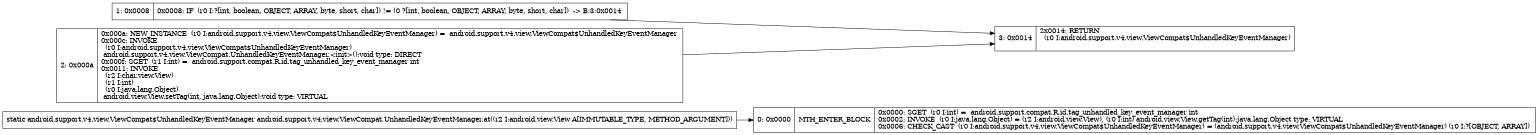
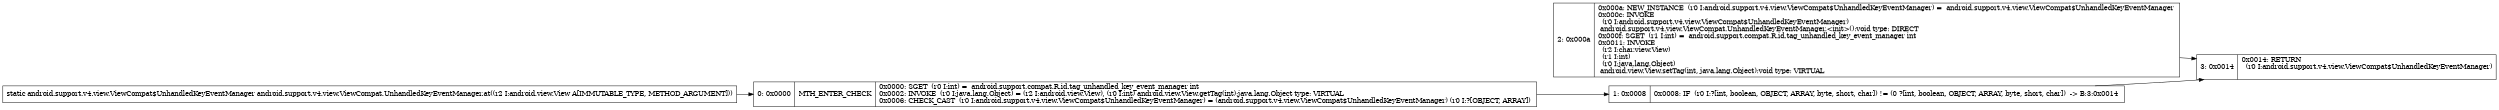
  digraph {
    rankdir=LR
    node [shape=record]
-   n1 [label="{0\:\ 0x0000|MTH_ENTER_BLOCK\l|0x0000: SGET  (r0 I:int) =  android.support.compat.R.id.tag_unhandled_key_event_manager int \l0x0002: INVOKE  (r0 I:java.lang.Object) = (r2 I:android.view.View), (r0 I:int) android.view.View.getTag(int):java.lang.Object type: VIRTUAL \l0x0006: CHECK_CAST  (r0 I:android.support.v4.view.ViewCompat$UnhandledKeyEventManager) = (android.support.v4.view.ViewCompat$UnhandledKeyEventManager) (r0 I:?[OBJECT, ARRAY]) \l}"]
+   n1 [label="{0\:\ 0x0000|MTH_ENTER_CHECK\l|0x0000: SGET  (r0 I:int) =  android.support.compat.R.id.tag_unhandled_key_event_manager int \l0x0002: INVOKE  (r0 I:java.lang.Object) = (r2 I:android.view.View), (r0 I:int) android.view.View.getTag(int):java.lang.Object type: VIRTUAL \l0x0006: CHECK_CAST  (r0 I:android.support.v4.view.ViewCompat$UnhandledKeyEventManager) = (android.support.v4.view.ViewCompat$UnhandledKeyEventManager) (r0 I:?[OBJECT, ARRAY]) \l}"]
    n2 [label="{1\:\ 0x0008|0x0008: IF  (r0 I:?[int, boolean, OBJECT, ARRAY, byte, short, char]) != (0 ?[int, boolean, OBJECT, ARRAY, byte, short, char])  \-\> B:3:0x0014 \l}"]
-   n3 [label="{3\:\ 0x0014|2x0014: RETURN  \l  (r0 I:android.support.v4.view.ViewCompat$UnhandledKeyEventManager)\l \l}"]
+   n3 [label="{3\:\ 0x0014|0x0014: RETURN  \l  (r0 I:android.support.v4.view.ViewCompat$UnhandledKeyEventManager)\l \l}"]
    n4 [label="{2\:\ 0x000a|0x000a: NEW_INSTANCE  (r0 I:android.support.v4.view.ViewCompat$UnhandledKeyEventManager) =  android.support.v4.view.ViewCompat$UnhandledKeyEventManager \l0x000c: INVOKE  \l  (r0 I:android.support.v4.view.ViewCompat$UnhandledKeyEventManager)\l android.support.v4.view.ViewCompat.UnhandledKeyEventManager.\<init\>():void type: DIRECT \l0x000f: SGET  (r1 I:int) =  android.support.compat.R.id.tag_unhandled_key_event_manager int \l0x0011: INVOKE  \l  (r2 I:char.view.View)\l  (r1 I:int)\l  (r0 I:java.lang.Object)\l android.view.View.setTag(int, java.lang.Object):void type: VIRTUAL \l}"]
    n5 [label="{static android.support.v4.view.ViewCompat$UnhandledKeyEventManager android.support.v4.view.ViewCompat.UnhandledKeyEventManager.at((r2 I:android.view.View A[IMMUTABLE_TYPE, METHOD_ARGUMENT])) }"]
+   n1 -> n2
    n2 -> n3
    n4 -> n3
    n5 -> n1
  }
